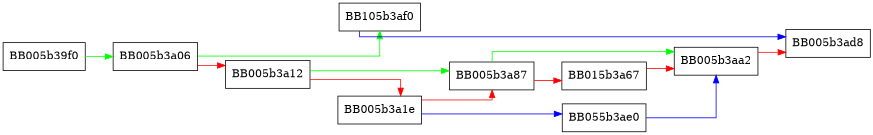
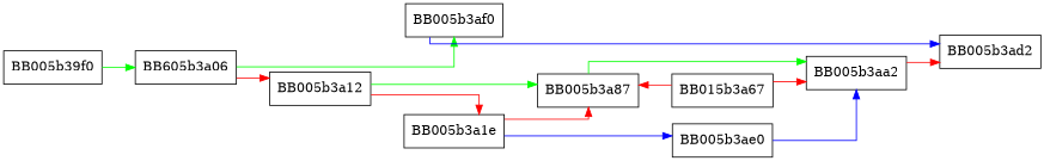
  digraph {
    rankdir=LR
    splines=ortho
    node [shape=box]
    edge [color=red]
    BB005b39f0
-   BB005b3a06
-   BB005b3af0 [label=BB105b3af0]
-   BB005b3ad2 [label=BB005b3ad8]
+   BB005b3a06 [label=BB605b3a06]
+   BB005b3af0
+   BB005b3ad2
    BB005b3a12
    n6 [label=BB005b3a87]
    BB005b3a1e
    BB005b3aa2
    n9 [label=BB015b3a67]
-   BB005b3ae0 [label=BB055b3ae0]
+   BB005b3ae0
    BB005b39f0 -> BB005b3a06 [color=green]
    BB005b3a06 -> BB005b3af0 [color=green]
    BB005b3a06 -> BB005b3a12
    BB005b3af0 -> BB005b3ad2 [color=blue]
    BB005b3a12 -> n6 [color=green]
    BB005b3a12 -> BB005b3a1e
    n6 -> BB005b3aa2 [color=green]
-   n6 -> n9
+   n9 -> n6
    BB005b3a1e -> n6
    BB005b3a1e -> BB005b3ae0 [color=blue]
    BB005b3aa2 -> BB005b3ad2
    n9 -> BB005b3aa2
    BB005b3ae0 -> BB005b3aa2 [color=blue]
  }
